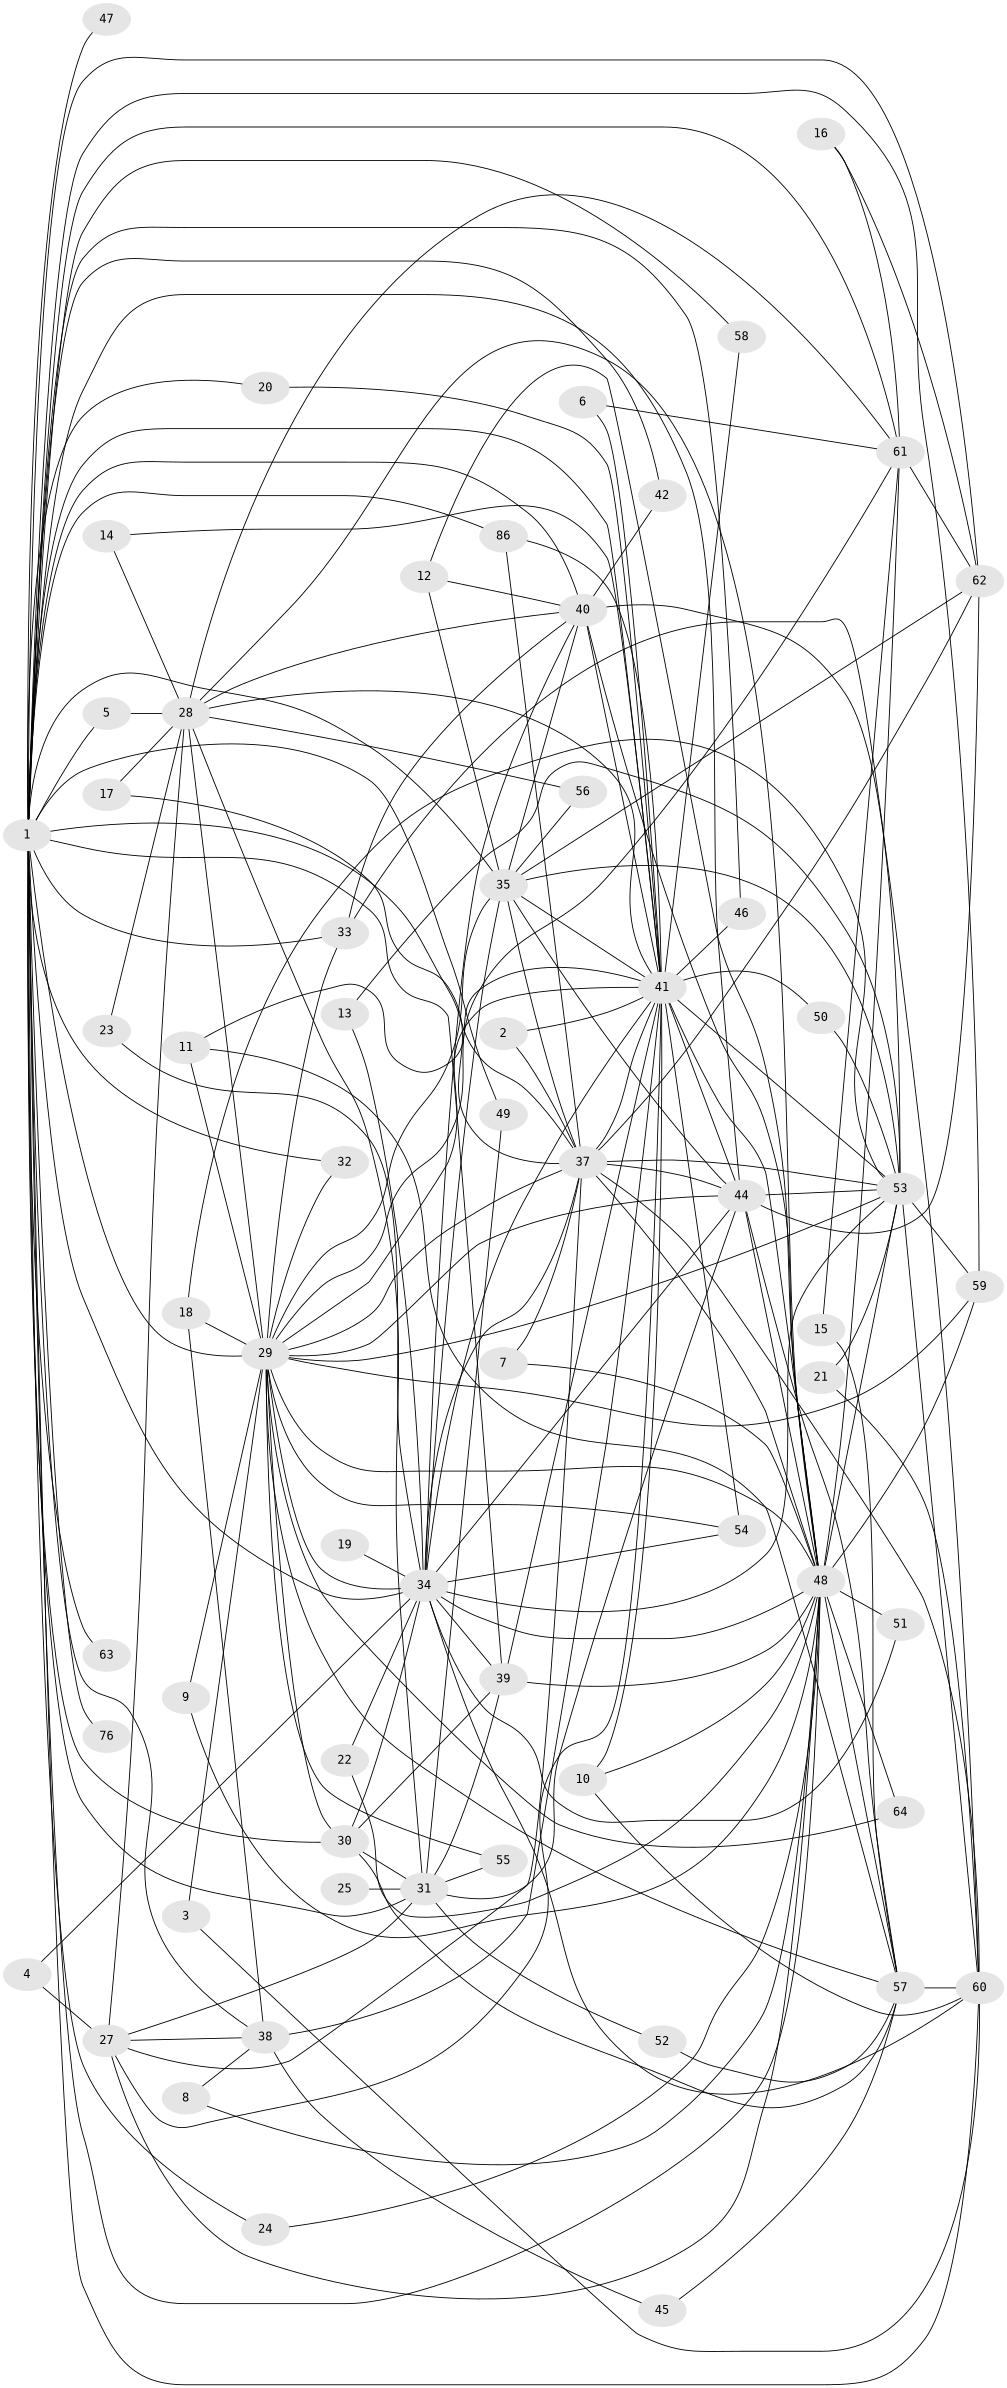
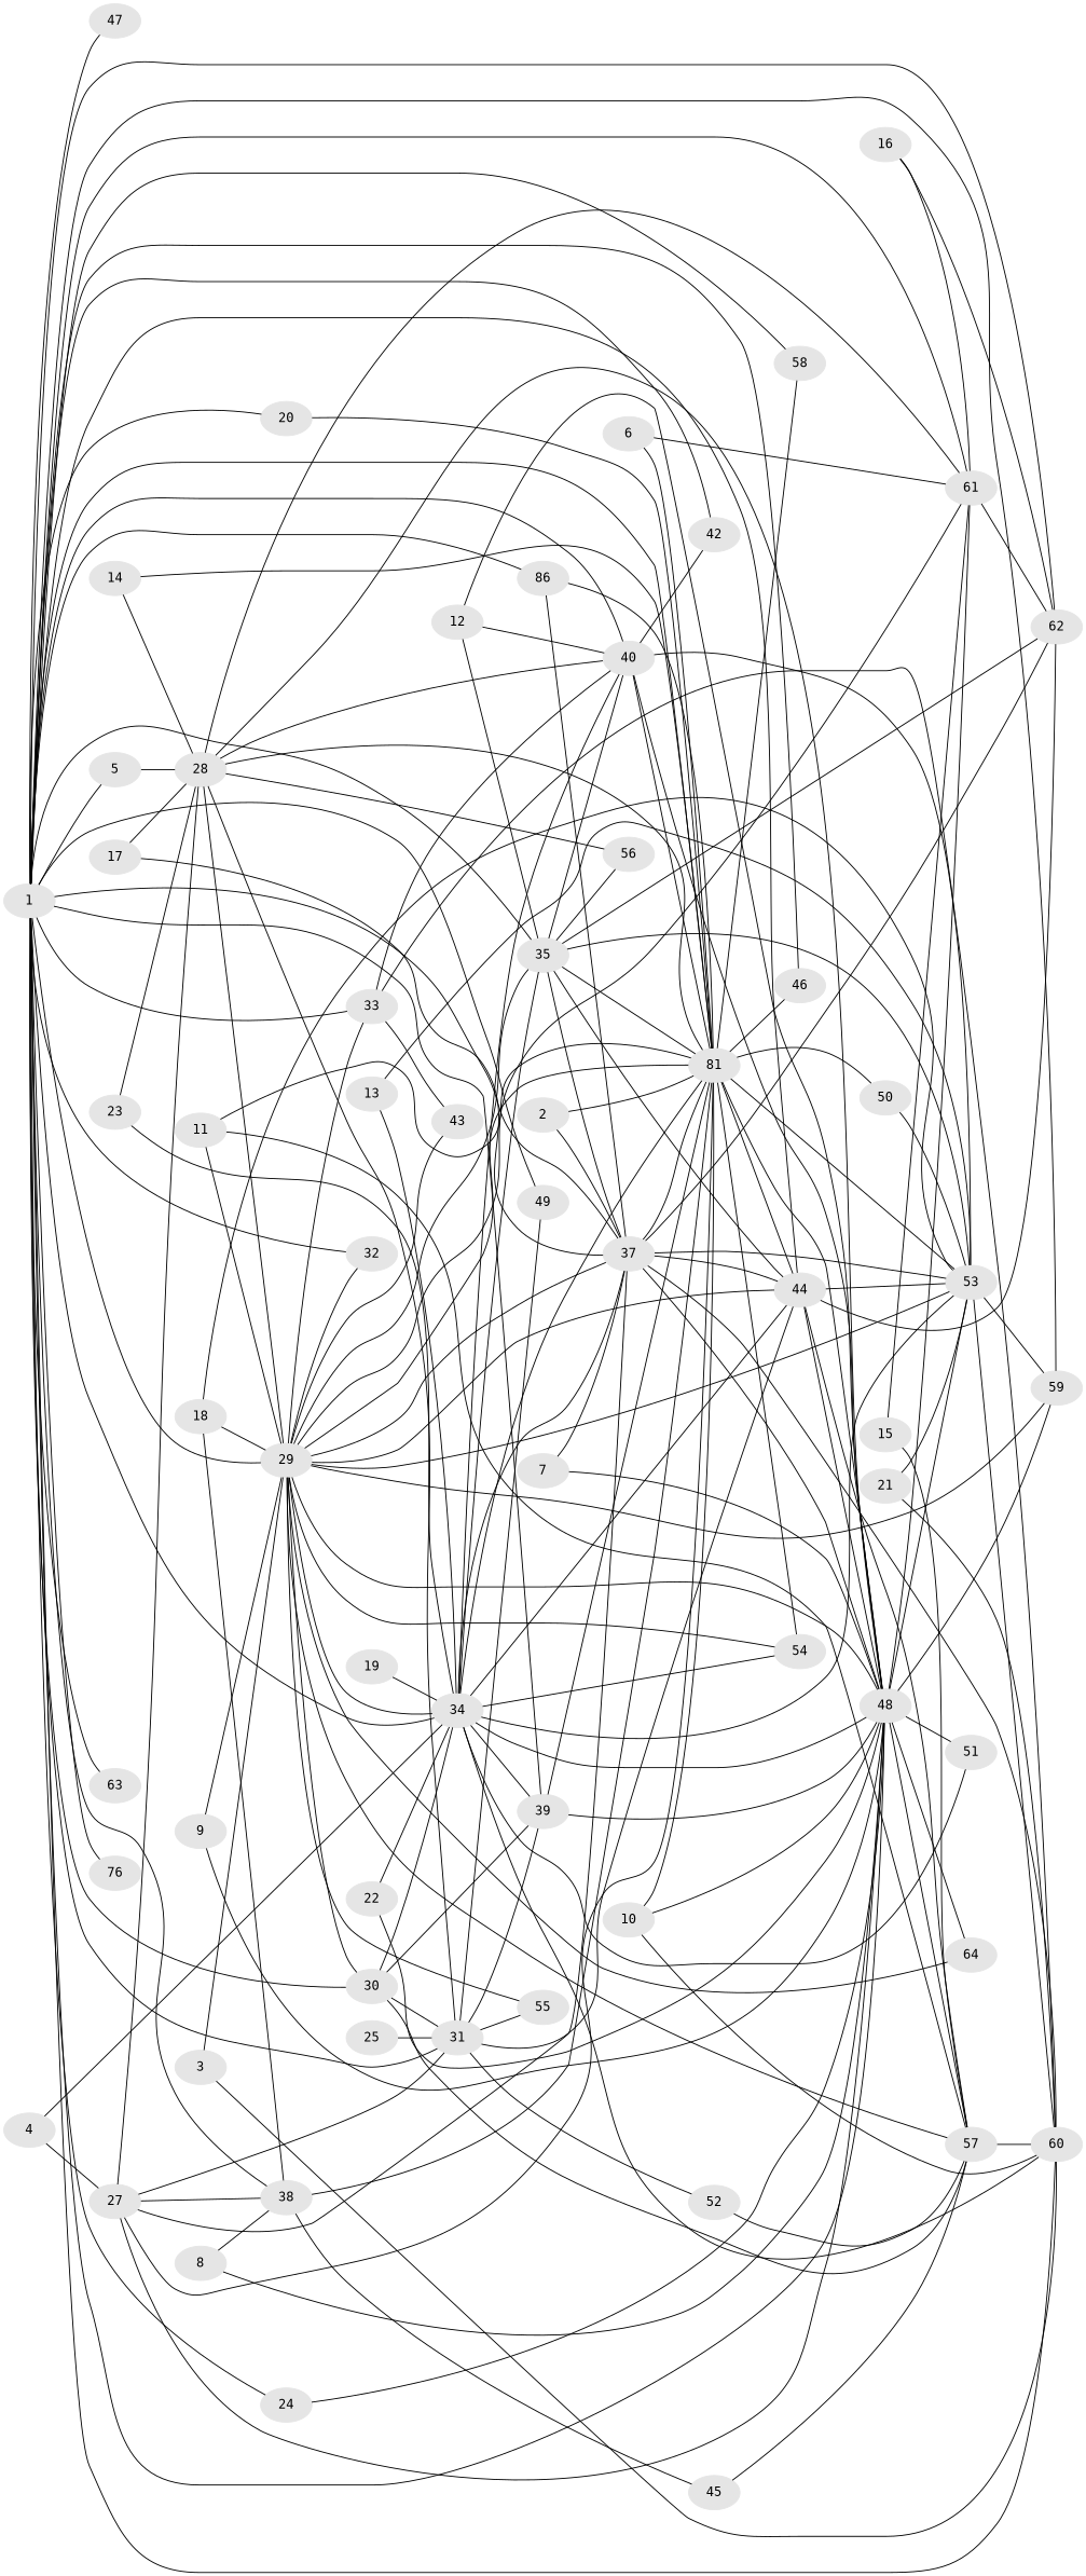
  graph {
    fontname="DejaVu Sans Mono"
    rankdir=LR
    node [color=gray90 fontname="DejaVu Sans Mono" style=filled]
    edge [fontname="DejaVu Sans Mono" weight=1.0]
    1
    5
    20
    24
    n5 [label=86]
    29
    30
    31
    32
    33
    34
    35
    n13 [label=76]
    37
    38
    39
    40
-   41
+   41 [label=81]
    42
    44
    46
    47
    48
    49
    58
    59
    60
    61
    62
    63
    28
    53
    57
+   43
    54
    55
    64
    52
    51
    56
    45
    50
    2
    3
    4
    27
    6
    7
    8
    9
    10
    11
    12
    13
    14
    15
    16
    17
    18
    19
    21
    22
    23
    25
    1 -- 5
    1 -- 20
    1 -- 24
    1 -- n5
    1 -- 29 [weight=4.0]
    1 -- 30
    1 -- 31 [weight=2.0]
    1 -- 32
    1 -- 33
    1 -- 34 [weight=2.0]
    1 -- 35 [weight=3.0]
    1 -- n13 [weight=2.0]
    1 -- 37 [weight=2.0]
    1 -- 38
    1 -- 39 [weight=2.0]
    1 -- 40
    1 -- 41 [weight=2.0]
    1 -- 42
    1 -- 44 [weight=3.0]
    1 -- 46
    1 -- 47 [weight=2.0]
    1 -- 48 [weight=2.0]
    1 -- 49
    1 -- 58
    1 -- 59
    1 -- 60
    1 -- 61
    1 -- 62
    1 -- 63 [weight=2.0]
    5 -- 28
    20 -- 41
    24 -- 48
    n5 -- 37
    n5 -- 41
    29 -- 30
    29 -- 32 [weight=2.0]
    29 -- 33
    29 -- 34 [weight=2.0]
    29 -- 35
    29 -- 37
    29 -- 41
    29 -- 44
    29 -- 48 [weight=2.0]
    29 -- 59
    29 -- 61
    29 -- 53
    29 -- 57
+   29 -- 43
    29 -- 54
    29 -- 55
    29 -- 64
    30 -- 31
    30 -- 34
    30 -- 39
    30 -- 57
    31 -- 39
    31 -- 44
    31 -- 49
    31 -- 55
    31 -- 52
    33 -- 40
    33 -- 60
+   33 -- 43
    34 -- 35
    34 -- 37 [weight=2.0]
    34 -- 39
    34 -- 40
    34 -- 41
    34 -- 44 [weight=2.0]
    34 -- 48 [weight=2.0]
    34 -- 60
    34 -- 53
    34 -- 54
    34 -- 51
    35 -- 37
    35 -- 40
    35 -- 41 [weight=2.0]
    35 -- 44
    35 -- 62
    35 -- 53
    35 -- 56
    37 -- 41 [weight=2.0]
    37 -- 44
    37 -- 48
    37 -- 60
    37 -- 62
    37 -- 53
    38 -- 41
    38 -- 45
    39 -- 41
    39 -- 48
    40 -- 41
    40 -- 42
    40 -- 48 [weight=2.0]
    40 -- 53
    41 -- 44 [weight=2.0]
    41 -- 46
    41 -- 48
    41 -- 58
    41 -- 53
    41 -- 54
    41 -- 50
    44 -- 48
    44 -- 62
    44 -- 53
    44 -- 57
    48 -- 59
    48 -- 61
    48 -- 53 [weight=2.0]
    48 -- 57
    48 -- 64
    48 -- 51
    61 -- 62
    28 -- 29
    28 -- 31
    28 -- 40 [weight=2.0]
    28 -- 41
    28 -- 48
    28 -- 61
    28 -- 56
    53 -- 59
    53 -- 60
    57 -- 60
    52 -- 57
    45 -- 57
    50 -- 53
    2 -- 37
    2 -- 41
    3 -- 29
    3 -- 60
    4 -- 34
    4 -- 27
    27 -- 31
    27 -- 37
    27 -- 38
    27 -- 41 [weight=2.0]
    27 -- 48
    27 -- 28
    6 -- 41
    6 -- 61
    7 -- 37
    7 -- 48
    8 -- 38
    8 -- 48
    9 -- 29
    9 -- 48
    10 -- 41
    10 -- 48
    10 -- 60
    11 -- 29
    11 -- 41
    11 -- 57
    12 -- 35
    12 -- 40
    12 -- 48
    13 -- 34
    13 -- 53
    14 -- 41
    14 -- 28
    15 -- 61
    15 -- 57
    16 -- 61
    16 -- 62
    17 -- 37
    17 -- 28
    18 -- 29
    18 -- 38
    18 -- 53
    19 -- 34
    21 -- 60
    21 -- 53
    22 -- 34
    22 -- 48
    23 -- 34
    23 -- 28
    25 -- 31
  }
